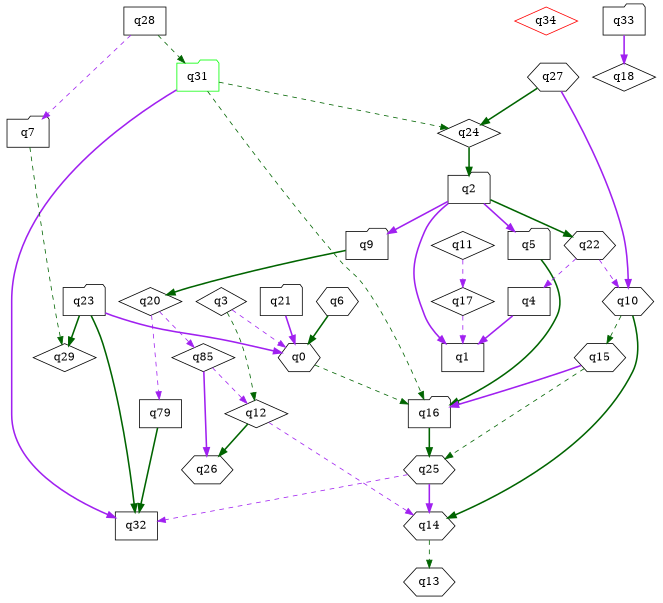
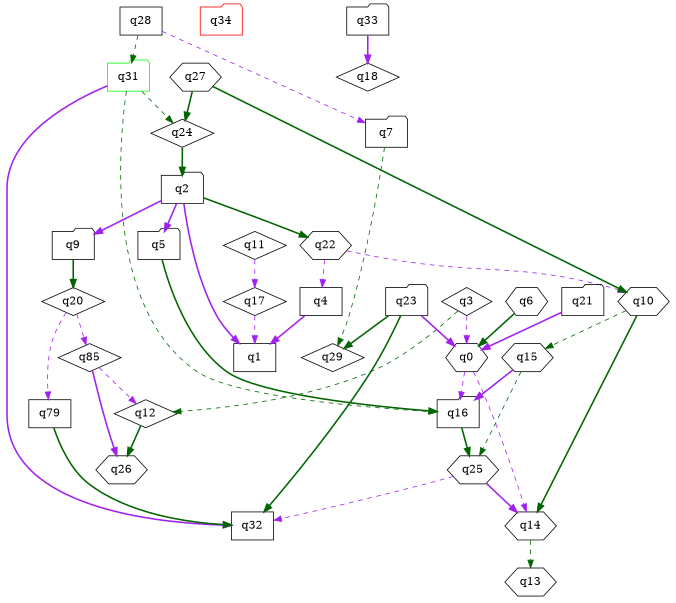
  digraph {
    node [shape=diamond]
    edge [color=purple style=bold]
    q31 [color=green initial=1 shape=folder]
    q32 [shape=box]
    q24
    q16 [shape=folder]
    q2 [shape=folder]
-   q34 [color=red final=1]
+   q34 [color=red final=1 shape=folder]
    q0 [shape=hexagon]
    q25 [shape=hexagon]
    q14 [shape=hexagon]
    q1 [shape=box]
    q5 [shape=folder]
    q9 [shape=folder]
    q22 [shape=hexagon]
    q20
    n15 [label=q79 shape=box]
    n16 [label=q85]
    q3
    q12
    q26 [shape=hexagon]
    q13 [shape=hexagon]
    q4 [shape=box]
    q6 [shape=hexagon]
    q7 [shape=folder]
    q29
    q10 [shape=hexagon]
    q15 [shape=hexagon]
    q11
    q17
    q21 [shape=folder]
    q23 [shape=folder]
    q27 [shape=hexagon]
    q28 [shape=box]
    q33 [shape=folder]
    q18
    q31 -> q32
    q31 -> q24 [color=darkgreen style=dashed]
    q31 -> q16 [color=darkgreen style=dashed]
    q24 -> q2 [color=darkgreen]
    q16 -> q25 [color=darkgreen]
    q2 -> q1
    q2 -> q5
    q2 -> q9
    q2 -> q22 [color=darkgreen]
-   q0 -> q16 [color=darkgreen style=dashed]
+   q0 -> q16 [style=dashed]
    q25 -> q32 [style=dashed]
    q25 -> q14
    q14 -> q13 [color=darkgreen style=dashed]
    q5 -> q16 [color=darkgreen]
    q9 -> q20 [color=darkgreen]
    q22 -> q4 [style=dashed]
    q22 -> q10 [style=dashed]
    q20 -> n15 [style=dashed]
    q20 -> n16 [style=dashed]
    n15 -> q32 [color=darkgreen]
    n16 -> q12 [style=dashed]
    n16 -> q26
    q3 -> q0 [style=dashed]
    q3 -> q12 [color=darkgreen style=dashed]
-   q12 -> q14 [style=dashed]
+   q0 -> q14 [style=dashed]
    q12 -> q26 [color=darkgreen]
    q4 -> q1
    q6 -> q0 [color=darkgreen]
    q7 -> q29 [color=darkgreen style=dashed]
    q10 -> q14 [color=darkgreen]
    q10 -> q15 [color=darkgreen style=dashed]
    q15 -> q16
    q15 -> q25 [color=darkgreen style=dashed]
    q11 -> q17 [style=dashed]
    q17 -> q1 [style=dashed]
    q21 -> q0
    q23 -> q32 [color=darkgreen]
    q23 -> q0
    q23 -> q29 [color=darkgreen]
    q27 -> q24 [color=darkgreen]
-   q27 -> q10
+   q27 -> q10 [color=darkgreen]
    q28 -> q31 [color=darkgreen style=dashed]
    q28 -> q7 [style=dashed]
    q33 -> q18
  }
